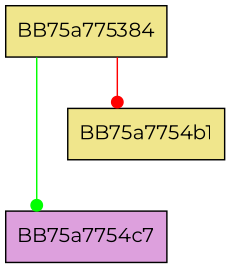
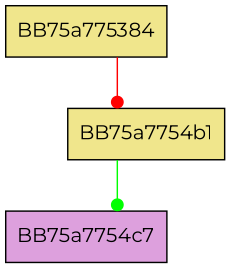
  digraph {
    fontname=Montserrat
    splines=ortho
    node [fillcolor=khaki fontname=Montserrat shape=box style=filled]
    edge [arrowhead=dot fontname=Montserrat]
    n1 [label=BB75a775384]
    BB75a7754c7 [fillcolor=plum]
    BB75a7754b1
-   n1 -> BB75a7754c7 [color=green]
+   BB75a7754b1 -> BB75a7754c7 [color=green]
    n1 -> BB75a7754b1 [color=red]
  }
